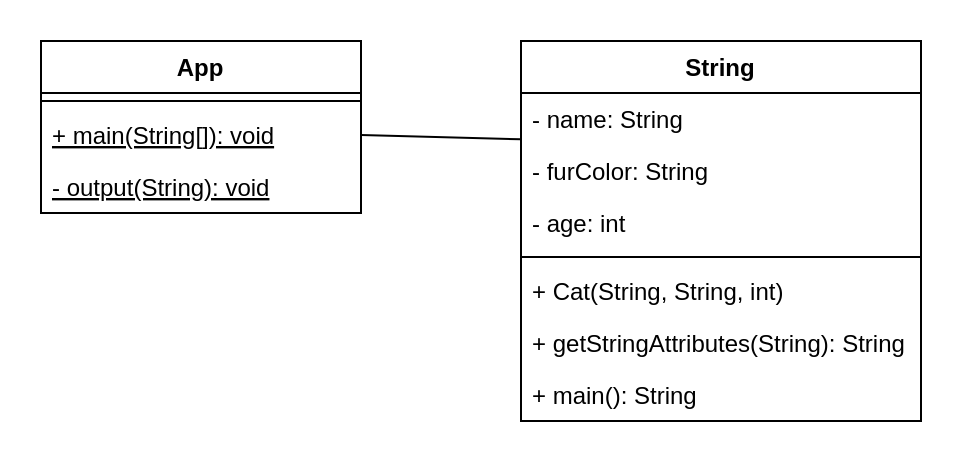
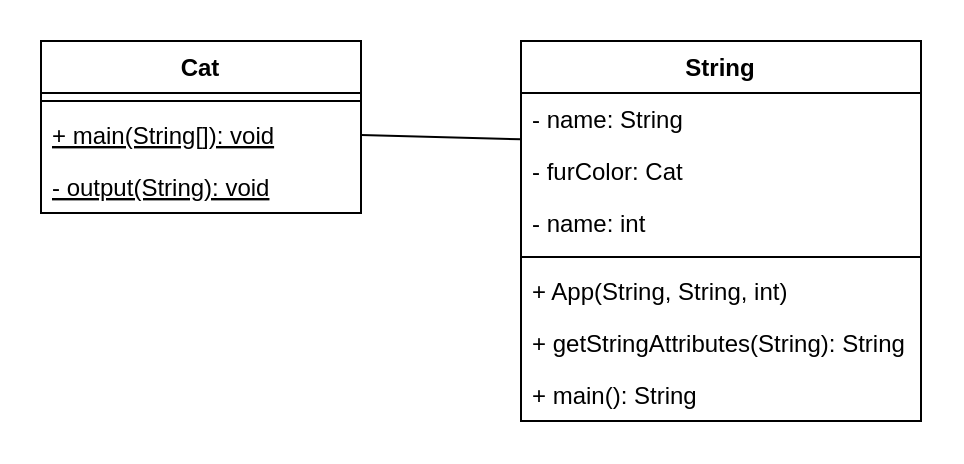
  <mxCell id="0" />
  <mxCell id="1" parent="0" />
  <mxCell id="2" value="String" style="swimlane;fontStyle=1;align=center;verticalAlign=top;childLayout=stackLayout;horizontal=1;startSize=26;horizontalStack=0;resizeParent=1;resizeParentMax=0;resizeLast=0;collapsible=1;marginBottom=0;" parent="1" vertex="1"><mxGeometry x="260" y="20" width="200" height="190" as="geometry" /></mxCell>
  <mxCell id="3" value="- name: String" style="text;strokeColor=none;fillColor=none;align=left;verticalAlign=top;spacingLeft=4;spacingRight=4;overflow=hidden;rotatable=0;points=[[0,0.5],[1,0.5]];portConstraint=eastwest;" parent="2" vertex="1"><mxGeometry y="26" width="200" height="26" as="geometry" /></mxCell>
- <mxCell id="4" value="- furColor: String" style="text;strokeColor=none;fillColor=none;align=left;verticalAlign=top;spacingLeft=4;spacingRight=4;overflow=hidden;rotatable=0;points=[[0,0.5],[1,0.5]];portConstraint=eastwest;" parent="2" vertex="1"><mxGeometry y="52" width="200" height="26" as="geometry" /></mxCell>
- <mxCell id="5" value="- age: int" style="text;strokeColor=none;fillColor=none;align=left;verticalAlign=top;spacingLeft=4;spacingRight=4;overflow=hidden;rotatable=0;points=[[0,0.5],[1,0.5]];portConstraint=eastwest;" parent="2" vertex="1"><mxGeometry y="78" width="200" height="26" as="geometry" /></mxCell>
+ <mxCell id="4" value="- furColor: Cat" style="text;strokeColor=none;fillColor=none;align=left;verticalAlign=top;spacingLeft=4;spacingRight=4;overflow=hidden;rotatable=0;points=[[0,0.5],[1,0.5]];portConstraint=eastwest;" parent="2" vertex="1"><mxGeometry y="52" width="200" height="26" as="geometry" /></mxCell>
+ <mxCell id="5" value="- name: int" style="text;strokeColor=none;fillColor=none;align=left;verticalAlign=top;spacingLeft=4;spacingRight=4;overflow=hidden;rotatable=0;points=[[0,0.5],[1,0.5]];portConstraint=eastwest;" parent="2" vertex="1"><mxGeometry y="78" width="200" height="26" as="geometry" /></mxCell>
  <mxCell id="6" value="" style="line;strokeWidth=1;fillColor=none;align=left;verticalAlign=middle;spacingTop=-1;spacingLeft=3;spacingRight=3;rotatable=0;labelPosition=right;points=[];portConstraint=eastwest;strokeColor=inherit;" parent="2" vertex="1"><mxGeometry y="104" width="200" height="8" as="geometry" /></mxCell>
- <mxCell id="7" value="+ Cat(String, String, int)" style="text;strokeColor=none;fillColor=none;align=left;verticalAlign=top;spacingLeft=4;spacingRight=4;overflow=hidden;rotatable=0;points=[[0,0.5],[1,0.5]];portConstraint=eastwest;" parent="2" vertex="1"><mxGeometry y="112" width="200" height="26" as="geometry" /></mxCell>
+ <mxCell id="7" value="+ App(String, String, int)" style="text;strokeColor=none;fillColor=none;align=left;verticalAlign=top;spacingLeft=4;spacingRight=4;overflow=hidden;rotatable=0;points=[[0,0.5],[1,0.5]];portConstraint=eastwest;" parent="2" vertex="1"><mxGeometry y="112" width="200" height="26" as="geometry" /></mxCell>
  <mxCell id="8" value="+ getStringAttributes(String): String" style="text;strokeColor=none;fillColor=none;align=left;verticalAlign=top;spacingLeft=4;spacingRight=4;overflow=hidden;rotatable=0;points=[[0,0.5],[1,0.5]];portConstraint=eastwest;" parent="2" vertex="1"><mxGeometry y="138" width="200" height="26" as="geometry" /></mxCell>
  <mxCell id="9" value="+ main(): String" style="text;strokeColor=none;fillColor=none;align=left;verticalAlign=top;spacingLeft=4;spacingRight=4;overflow=hidden;rotatable=0;points=[[0,0.5],[1,0.5]];portConstraint=eastwest;" parent="2" vertex="1"><mxGeometry y="164" width="200" height="26" as="geometry" /></mxCell>
- <mxCell id="10" value="App" style="swimlane;fontStyle=1;align=center;verticalAlign=top;childLayout=stackLayout;horizontal=1;startSize=26;horizontalStack=0;resizeParent=1;resizeParentMax=0;resizeLast=0;collapsible=1;marginBottom=0;" parent="1" vertex="1"><mxGeometry x="20" y="20" width="160" height="86" as="geometry" /></mxCell>
+ <mxCell id="10" value="Cat" style="swimlane;fontStyle=1;align=center;verticalAlign=top;childLayout=stackLayout;horizontal=1;startSize=26;horizontalStack=0;resizeParent=1;resizeParentMax=0;resizeLast=0;collapsible=1;marginBottom=0;" parent="1" vertex="1"><mxGeometry x="20" y="20" width="160" height="86" as="geometry" /></mxCell>
  <mxCell id="11" value="" style="line;strokeWidth=1;fillColor=none;align=left;verticalAlign=middle;spacingTop=-1;spacingLeft=3;spacingRight=3;rotatable=0;labelPosition=right;points=[];portConstraint=eastwest;strokeColor=inherit;" parent="10" vertex="1"><mxGeometry y="26" width="160" height="8" as="geometry" /></mxCell>
  <mxCell id="12" value="+ main(String[]): void" style="text;strokeColor=none;fillColor=none;align=left;verticalAlign=top;spacingLeft=4;spacingRight=4;overflow=hidden;rotatable=0;points=[[0,0.5],[1,0.5]];portConstraint=eastwest;fontStyle=4" parent="10" vertex="1"><mxGeometry y="34" width="160" height="26" as="geometry" /></mxCell>
  <mxCell id="13" value="- output(String): void" style="text;strokeColor=none;fillColor=none;align=left;verticalAlign=top;spacingLeft=4;spacingRight=4;overflow=hidden;rotatable=0;points=[[0,0.5],[1,0.5]];portConstraint=eastwest;fontStyle=4" parent="10" vertex="1"><mxGeometry y="60" width="160" height="26" as="geometry" /></mxCell>
  <mxCell id="14" value="" style="endArrow=none;endFill=1;endSize=12;html=1;exitX=1;exitY=0.5;exitDx=0;exitDy=0;entryX=0;entryY=0.89;entryDx=0;entryDy=0;entryPerimeter=0;" parent="1" source="12" target="3" edge="1"><mxGeometry width="160" relative="1" as="geometry"><mxPoint x="140" y="170" as="sourcePoint" /><mxPoint x="240" y="160" as="targetPoint" /></mxGeometry></mxCell>
